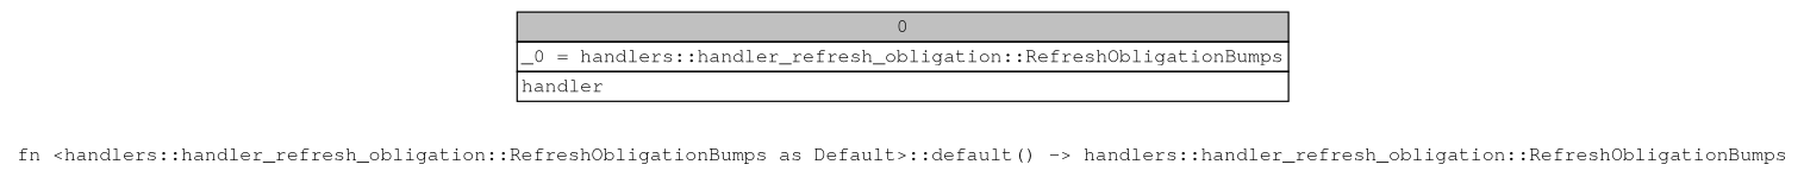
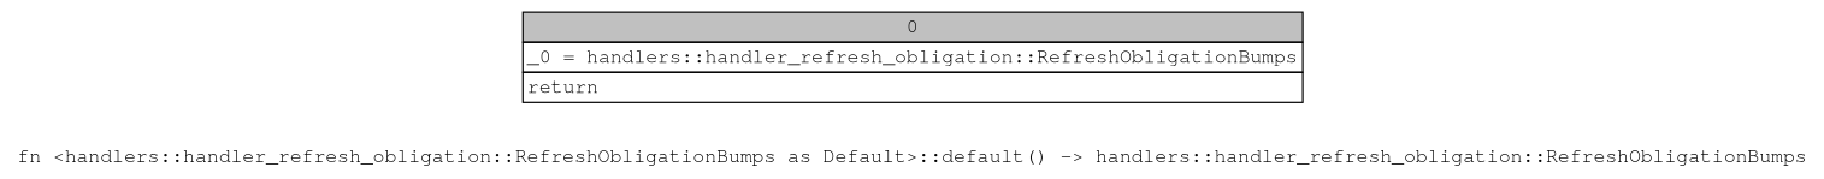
  digraph {
    fontname="Courier, monospace"
    label=<fn &lt;handlers::handler_refresh_obligation::RefreshObligationBumps as Default&gt;::default() -&gt; handlers::handler_refresh_obligation::RefreshObligationBumps<br align="left"/>>
-   n1 [fontname="Courier, monospace" label=<<table border="0" cellborder="1" cellspacing="0"><tr><td bgcolor="gray" align="center" colspan="1">0</td></tr><tr><td align="left" balign="left">_0 = handlers::handler_refresh_obligation::RefreshObligationBumps<br/></td></tr><tr><td align="left">handler</td></tr></table>> shape=none]
+   n1 [fontname="Courier, monospace" label=<<table border="0" cellborder="1" cellspacing="0"><tr><td bgcolor="gray" align="center" colspan="1">0</td></tr><tr><td align="left" balign="left">_0 = handlers::handler_refresh_obligation::RefreshObligationBumps<br/></td></tr><tr><td align="left">return</td></tr></table>> shape=none]
  }
